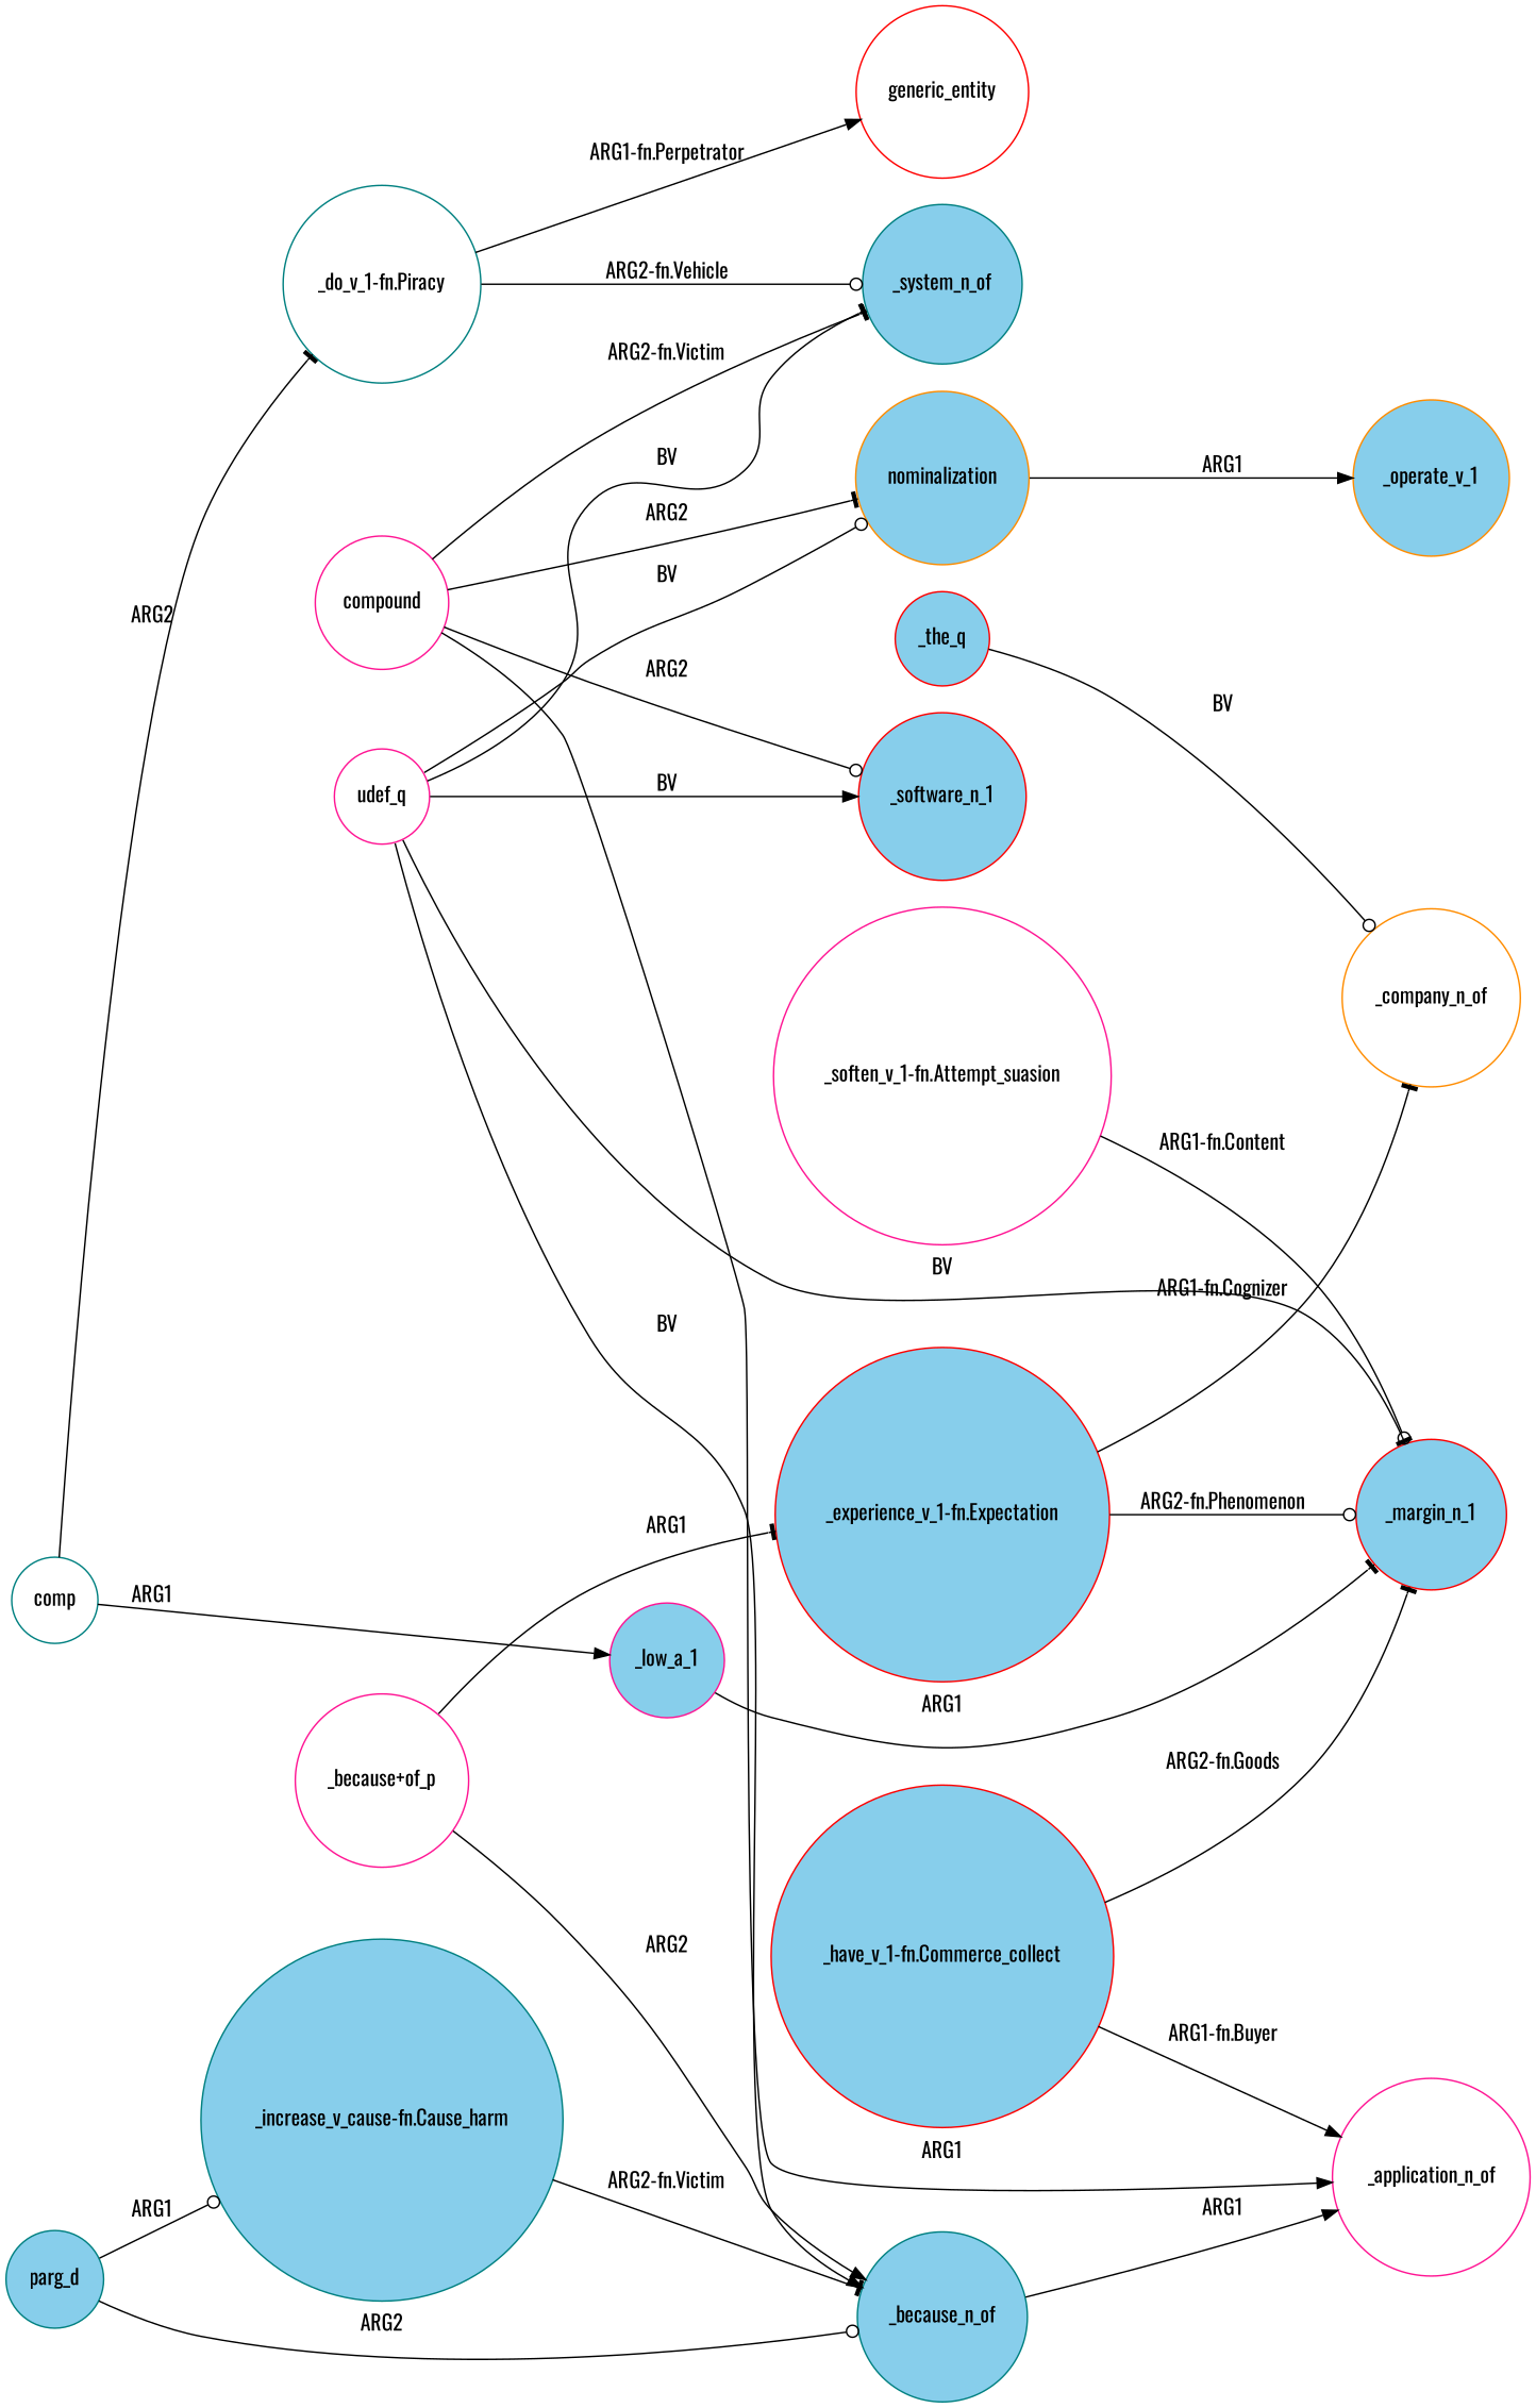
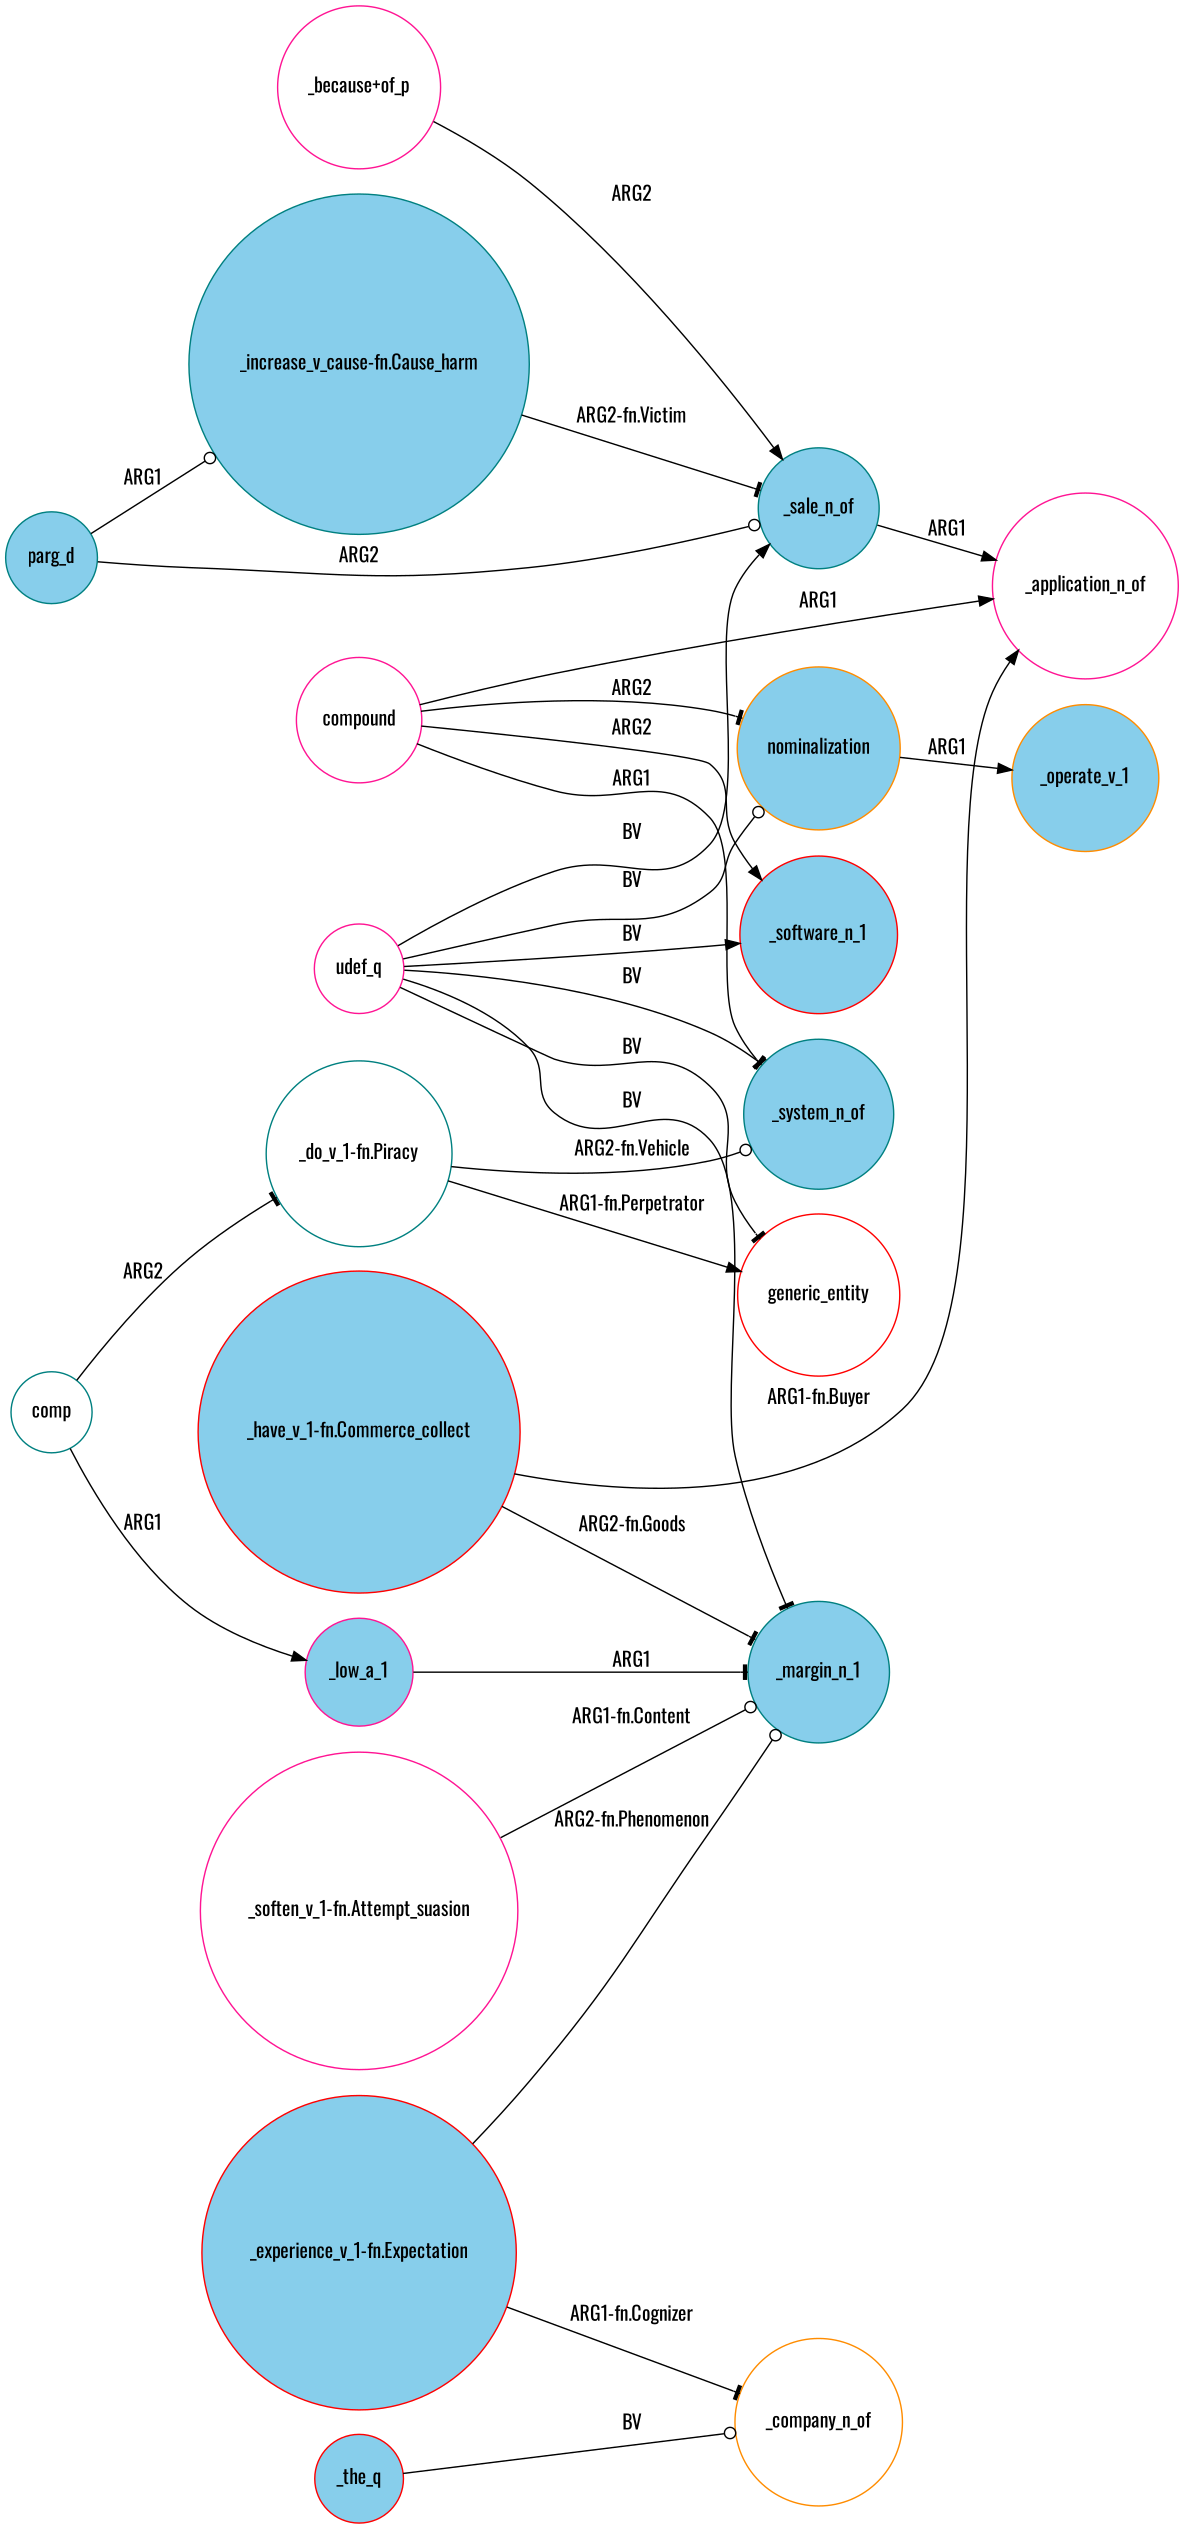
  digraph {
    fontname=Oswald
    rankdir=LR
    node [color=deeppink fillcolor=skyblue fontname=Oswald shape=circle style=filled]
    edge [arrowhead=tee fontname=Oswald]
    "_because+of_p" [fillcolor=white]
    "_experience_v_1-fn.Expectation" [color=red]
-   _sale_n_of [color=teal label=_because_n_of]
-   _margin_n_1 [color=red]
+   _sale_n_of [color=teal]
+   _margin_n_1 [color=teal]
    _company_n_of [color=darkorange fillcolor=white]
    _application_n_of [fillcolor=white]
    compound [fillcolor=white]
    _system_n_of [color=teal]
    nominalization [color=darkorange]
    _software_n_1 [color=red]
    _operate_v_1 [color=darkorange]
    comp [color=teal fillcolor=white]
    _low_a_1
    "_do_v_1-fn.Piracy" [color=teal fillcolor=white]
    generic_entity [color=red fillcolor=white]
    udef_q [fillcolor=white]
    "_increase_v_cause-fn.Cause_harm" [color=teal]
    parg_d [color=teal]
    "_soften_v_1-fn.Attempt_suasion" [fillcolor=white]
    "_have_v_1-fn.Commerce_collect" [color=red]
    _the_q [color=red]
-   "_because+of_p" -> "_experience_v_1-fn.Expectation" [label=ARG1]
    "_because+of_p" -> _sale_n_of [arrowhead=normal label=ARG2]
    "_experience_v_1-fn.Expectation" -> _margin_n_1 [arrowhead=odot label="ARG2-fn.Phenomenon"]
    "_experience_v_1-fn.Expectation" -> _company_n_of [label="ARG1-fn.Cognizer"]
    _sale_n_of -> _application_n_of [arrowhead=normal label=ARG1]
    compound -> _application_n_of [arrowhead=normal label=ARG1]
-   compound -> _system_n_of [label="ARG2-fn.Victim"]
+   compound -> _system_n_of [label=ARG1]
    compound -> nominalization [label=ARG2]
-   compound -> _software_n_1 [arrowhead=odot label=ARG2]
+   compound -> _software_n_1 [arrowhead=normal label=ARG2]
    nominalization -> _operate_v_1 [arrowhead=normal label=ARG1]
    comp -> _low_a_1 [arrowhead=normal label=ARG1]
    comp -> "_do_v_1-fn.Piracy" [label=ARG2]
    _low_a_1 -> _margin_n_1 [label=ARG1]
    "_do_v_1-fn.Piracy" -> _system_n_of [arrowhead=odot label="ARG2-fn.Vehicle"]
    "_do_v_1-fn.Piracy" -> generic_entity [arrowhead=normal label="ARG1-fn.Perpetrator"]
    udef_q -> _sale_n_of [arrowhead=normal label=BV]
    udef_q -> _margin_n_1 [label=BV]
    udef_q -> _system_n_of [label=BV]
    udef_q -> nominalization [arrowhead=odot label=BV]
    udef_q -> _software_n_1 [arrowhead=normal label=BV]
+   udef_q -> generic_entity [label=BV]
    "_increase_v_cause-fn.Cause_harm" -> _sale_n_of [label="ARG2-fn.Victim"]
    parg_d -> _sale_n_of [arrowhead=odot label=ARG2]
    parg_d -> "_increase_v_cause-fn.Cause_harm" [arrowhead=odot label=ARG1]
    "_soften_v_1-fn.Attempt_suasion" -> _margin_n_1 [arrowhead=odot label="ARG1-fn.Content"]
    "_have_v_1-fn.Commerce_collect" -> _margin_n_1 [label="ARG2-fn.Goods"]
    "_have_v_1-fn.Commerce_collect" -> _application_n_of [arrowhead=normal label="ARG1-fn.Buyer"]
    _the_q -> _company_n_of [arrowhead=odot label=BV]
  }
